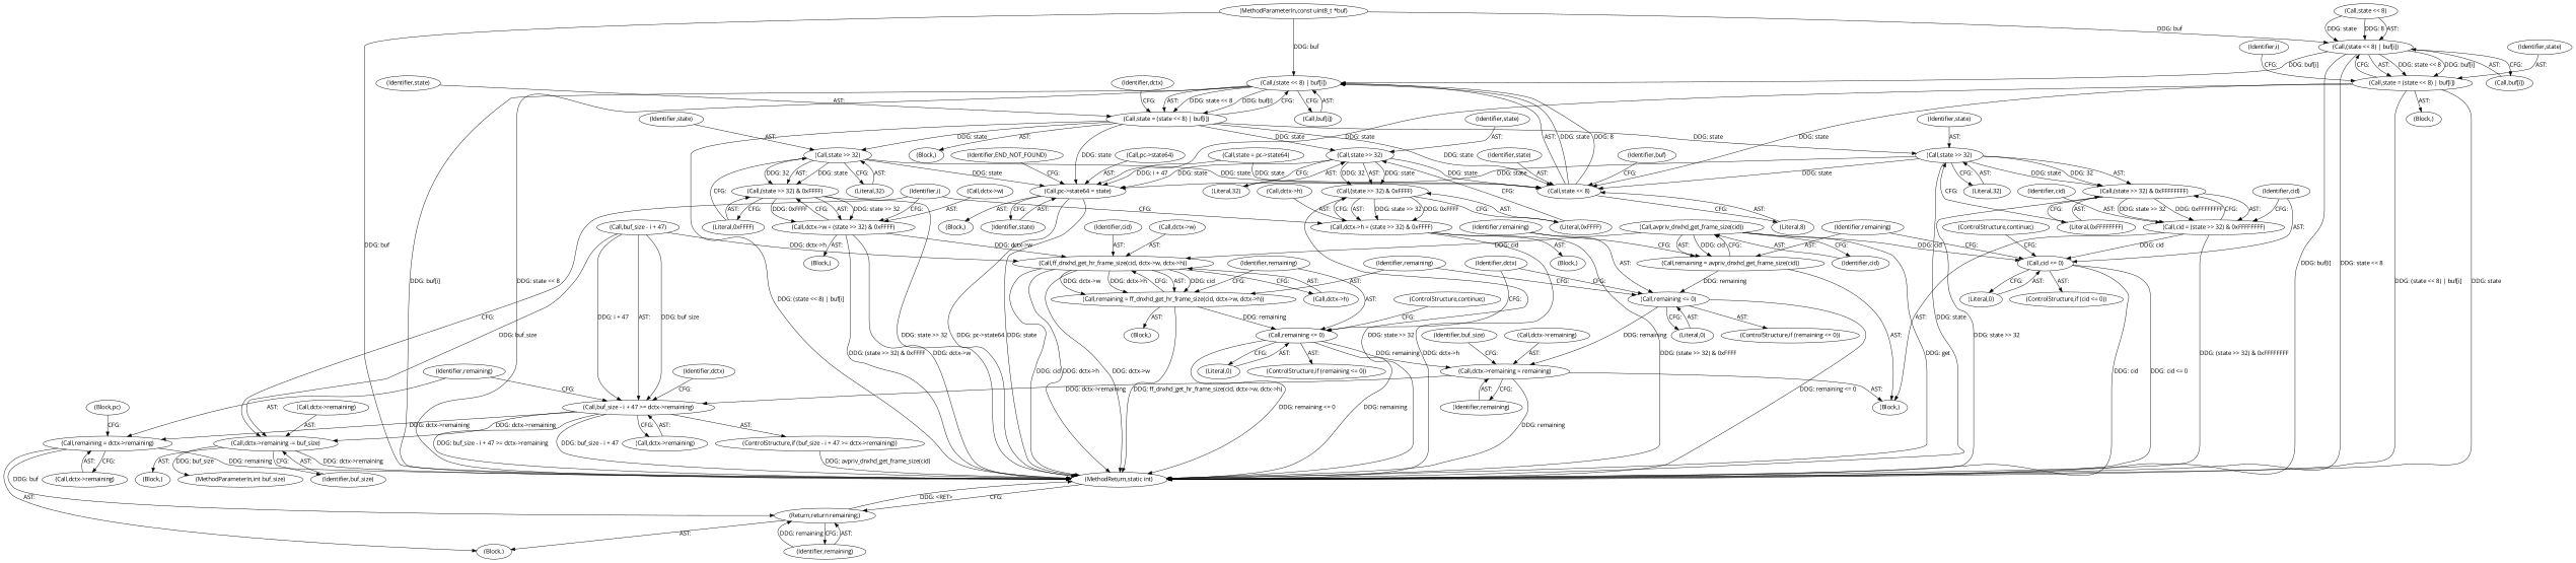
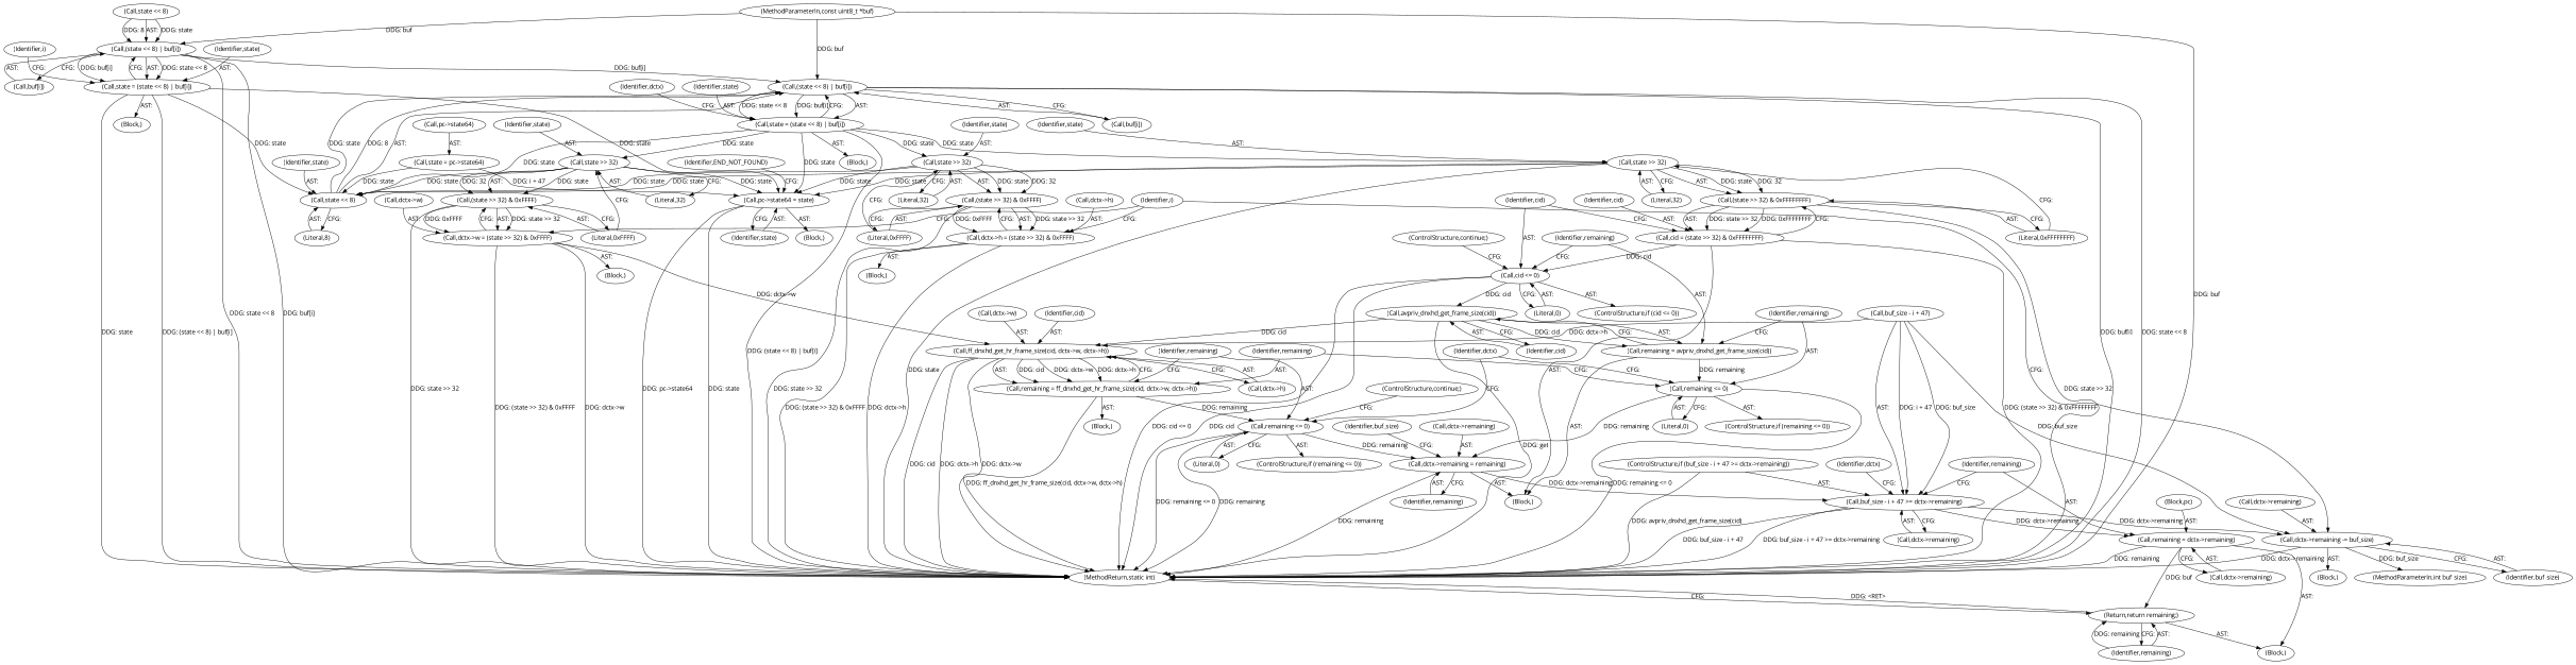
  digraph {
    fontname="Open Sans"
    node [fontname="Open Sans"]
    edge [fontname="Open Sans"]
    n1 [label="(MethodParameterIn,const uint8_t *buf)"]
    n2 [label="(Call,(state << 8) | buf[i])"]
    n3 [label="(Call,(state << 8) | buf[i])"]
    n4 [label="(MethodReturn,static int)"]
    n5 [label="(Call,state = (state << 8) | buf[i])"]
    n6 [label="(Call,buf[i])"]
    n7 [label="(Call,state = (state << 8) | buf[i])"]
    n8 [label="(Call,buf[i])"]
    n9 [label="(Return,return remaining;)"]
    n10 [label="(Call,state << 8)"]
    n11 [label="(Call,pc->state64 = state)"]
    n12 [label="(Block,)"]
    n13 [label="(Literal,8)"]
    n14 [label="(Block,)"]
    n15 [label="(Identifier,state)"]
    n16 [label="(Call,state >> 32)"]
    n17 [label="(Call,state >> 32)"]
    n18 [label="(Call,state >> 32)"]
    n19 [label="(Block,)"]
    n20 [label="(Call,(state >> 32) & 0xFFFF)"]
    n21 [label="(Literal,32)"]
    n22 [label="(Call,(state >> 32) & 0xFFFF)"]
    n23 [label="(Literal,32)"]
    n24 [label="(Call,(state >> 32) & 0xFFFFFFFF)"]
    n25 [label="(Literal,32)"]
    n26 [label="(Call,dctx->h = (state >> 32) & 0xFFFF)"]
    n27 [label="(Literal,0xFFFF)"]
    n28 [label="(Block,)"]
    n29 [label="(Call,ff_dnxhd_get_hr_frame_size(cid, dctx->w, dctx->h))"]
    n30 [label="(Call,remaining = ff_dnxhd_get_hr_frame_size(cid, dctx->w, dctx->h))"]
    n31 [label="(Call,dctx->h)"]
    n32 [label="(Call,remaining <= 0)"]
    n33 [label="(Block,)"]
    n34 [label="(Call,dctx->remaining = remaining)"]
    n35 [label="(Literal,0)"]
    n36 [label="(ControlStructure,if (remaining <= 0))"]
    n37 [label="(Call,buf_size - i + 47 >= dctx->remaining)"]
    n38 [label="(Block,)"]
    n39 [label="(Identifier,remaining)"]
    n40 [label="(Call,remaining = dctx->remaining)"]
    n41 [label="(Call,dctx->remaining -= buf_size)"]
    n42 [label="(ControlStructure,if (buf_size - i + 47 >= dctx->remaining))"]
    n43 [label="(Call,dctx->remaining)"]
    n44 [label="(Call,dctx->remaining)"]
    n45 [label="(Block,)"]
    n46 [label="(Identifier,buf_size)"]
    n47 [label="(Block,)"]
    n48 [label="(MethodParameterIn,int buf_size)"]
    n49 [label="(Identifier,remaining)"]
    n50 [label="(Call,dctx->w = (state >> 32) & 0xFFFF)"]
    n51 [label="(Literal,0xFFFF)"]
    n52 [label="(Block,)"]
    n53 [label="(Call,cid = (state >> 32) & 0xFFFFFFFF)"]
    n54 [label="(Literal,0xFFFFFFFF)"]
    n55 [label="(Call,cid <= 0)"]
    n56 [label="(Call,avpriv_dnxhd_get_frame_size(cid))"]
    n57 [label="(ControlStructure,if (cid <= 0))"]
    n58 [label="(Literal,0)"]
    n59 [label="(Call,remaining = avpriv_dnxhd_get_frame_size(cid))"]
    n60 [label="(Identifier,cid)"]
    n61 [label="(Call,remaining <= 0)"]
    n62 [label="(Literal,0)"]
    n63 [label="(ControlStructure,if (remaining <= 0))"]
    n64 [label="(Identifier,dctx)"]
    n65 [label="(Call,dctx->w)"]
    n66 [label="(Call,pc->state64)"]
    n67 [label="(Identifier,i)"]
    n68 [label="(Call,dctx->w)"]
    n69 [label="(Identifier,remaining)"]
    n70 [label="(Identifier,remaining)"]
    n71 [label="(Identifier,dctx)"]
    n72 [label="(Identifier,state)"]
    n73 [label="(Call,dctx->remaining)"]
    n74 [label="(Identifier,state)"]
    n75 [label="(Identifier,cid)"]
    n76 [label="(Call,dctx->remaining)"]
    n77 [label="(Identifier,state)"]
    n78 [label="(Identifier,i)"]
    n79 [label="(Block,pc)"]
    n80 [label="(Identifier,remaining)"]
    n81 [label="(Identifier,remaining)"]
    n82 [label="(Identifier,cid)"]
    n83 [label="(Call,state = pc->state64)"]
-   n84 [label="(Identifier,buf)"]
    n85 [label="(Identifier,cid)"]
    n86 [label="(Identifier,state)"]
    n87 [label="(Identifier,state)"]
    n88 [label="(Call,state << 8)"]
    n89 [label="(Identifier,END_NOT_FOUND)"]
    n90 [label="(Call,buf_size - i + 47)"]
    n91 [label="(Identifier,buf_size)"]
    n92 [label="(ControlStructure,continue;)"]
    n93 [label="(Call,dctx->h)"]
    n94 [label="(ControlStructure,continue;)"]
    n95 [label="(Identifier,dctx)"]
    n96 [label="(Identifier,state)"]
    n97 [label="(Identifier,remaining)"]
    n1 -> n2 [label="DDG: buf"]
    n1 -> n3 [label="DDG: buf"]
    n1 -> n4 [label="DDG: buf"]
    n2 -> n3 [label="DDG: buf[i]"]
    n2 -> n4 [label="DDG: buf[i]"]
    n2 -> n4 [label="DDG: state << 8"]
    n2 -> n5 [label="AST: "]
    n2 -> n5 [label="DDG: state << 8"]
    n2 -> n5 [label="DDG: buf[i]"]
    n2 -> n6 [label="CFG: "]
    n3 -> n4 [label="DDG: buf[i]"]
    n3 -> n4 [label="DDG: state << 8"]
    n3 -> n7 [label="AST: "]
    n3 -> n7 [label="DDG: state << 8"]
    n3 -> n7 [label="DDG: buf[i]"]
    n3 -> n8 [label="CFG: "]
    n4 -> n9 [label="CFG: "]
    n5 -> n2 [label="CFG: "]
    n5 -> n4 [label="DDG: state"]
    n5 -> n4 [label="DDG: (state << 8) | buf[i]"]
    n5 -> n10 [label="DDG: state"]
    n5 -> n11 [label="DDG: state"]
    n5 -> n12 [label="AST: "]
    n6 -> n2 [label="AST: "]
    n7 -> n3 [label="CFG: "]
    n7 -> n4 [label="DDG: (state << 8) | buf[i]"]
    n7 -> n10 [label="DDG: state"]
    n7 -> n11 [label="DDG: state"]
    n7 -> n16 [label="DDG: state"]
    n7 -> n17 [label="DDG: state"]
    n7 -> n18 [label="DDG: state"]
    n7 -> n19 [label="AST: "]
    n8 -> n3 [label="AST: "]
    n9 -> n4 [label="DDG: <RET>"]
    n9 -> n45 [label="AST: "]
    n9 -> n49 [label="CFG: "]
    n10 -> n3 [label="AST: "]
    n10 -> n3 [label="DDG: state"]
    n10 -> n3 [label="DDG: 8"]
    n10 -> n13 [label="CFG: "]
    n11 -> n4 [label="DDG: state"]
    n11 -> n4 [label="DDG: pc->state64"]
    n11 -> n14 [label="AST: "]
    n11 -> n15 [label="CFG: "]
    n13 -> n10 [label="AST: "]
    n15 -> n11 [label="AST: "]
    n16 -> n10 [label="DDG: state"]
    n16 -> n11 [label="DDG: state"]
    n16 -> n20 [label="AST: "]
    n16 -> n20 [label="DDG: state"]
    n16 -> n20 [label="DDG: 32"]
    n16 -> n21 [label="CFG: "]
    n17 -> n10 [label="DDG: state"]
    n17 -> n11 [label="DDG: state"]
    n17 -> n22 [label="AST: "]
    n17 -> n22 [label="DDG: state"]
    n17 -> n22 [label="DDG: 32"]
    n17 -> n23 [label="CFG: "]
    n18 -> n4 [label="DDG: state"]
    n18 -> n10 [label="DDG: state"]
    n18 -> n11 [label="DDG: state"]
    n18 -> n24 [label="AST: "]
    n18 -> n24 [label="DDG: state"]
    n18 -> n24 [label="DDG: 32"]
    n18 -> n25 [label="CFG: "]
    n20 -> n4 [label="DDG: state >> 32"]
    n20 -> n26 [label="AST: "]
    n20 -> n26 [label="DDG: state >> 32"]
    n20 -> n26 [label="DDG: 0xFFFF"]
    n20 -> n27 [label="CFG: "]
    n21 -> n16 [label="AST: "]
    n22 -> n4 [label="DDG: state >> 32"]
    n22 -> n50 [label="AST: "]
    n22 -> n50 [label="DDG: state >> 32"]
    n22 -> n50 [label="DDG: 0xFFFF"]
    n22 -> n51 [label="CFG: "]
    n23 -> n17 [label="AST: "]
    n24 -> n4 [label="DDG: state >> 32"]
    n24 -> n53 [label="AST: "]
    n24 -> n53 [label="DDG: state >> 32"]
    n24 -> n53 [label="DDG: 0xFFFFFFFF"]
    n24 -> n54 [label="CFG: "]
    n25 -> n18 [label="AST: "]
    n26 -> n4 [label="DDG: dctx->h"]
    n26 -> n4 [label="DDG: (state >> 32) & 0xFFFF"]
    n26 -> n20 [label="CFG: "]
    n26 -> n28 [label="AST: "]
    n27 -> n16 [label="CFG: "]
    n27 -> n20 [label="AST: "]
    n29 -> n4 [label="DDG: cid"]
    n29 -> n4 [label="DDG: dctx->h"]
    n29 -> n4 [label="DDG: dctx->w"]
    n29 -> n30 [label="AST: "]
    n29 -> n30 [label="DDG: cid"]
    n29 -> n30 [label="DDG: dctx->w"]
    n29 -> n30 [label="DDG: dctx->h"]
    n29 -> n31 [label="CFG: "]
    n30 -> n4 [label="DDG: ff_dnxhd_get_hr_frame_size(cid, dctx->w, dctx->h)"]
    n30 -> n29 [label="CFG: "]
    n30 -> n32 [label="DDG: remaining"]
    n30 -> n33 [label="AST: "]
    n31 -> n29 [label="AST: "]
    n32 -> n4 [label="DDG: remaining"]
    n32 -> n4 [label="DDG: remaining <= 0"]
    n32 -> n34 [label="DDG: remaining"]
    n32 -> n35 [label="CFG: "]
    n32 -> n36 [label="AST: "]
    n34 -> n4 [label="DDG: remaining"]
    n34 -> n37 [label="DDG: dctx->remaining"]
    n34 -> n38 [label="AST: "]
    n34 -> n39 [label="CFG: "]
    n35 -> n32 [label="AST: "]
    n37 -> n4 [label="DDG: buf_size - i + 47 >= dctx->remaining"]
    n37 -> n4 [label="DDG: buf_size - i + 47"]
    n37 -> n40 [label="DDG: dctx->remaining"]
    n37 -> n41 [label="DDG: dctx->remaining"]
-   n37 -> n42 [label="AST: "]
+   n42 -> n37 [label="AST: "]
    n37 -> n43 [label="CFG: "]
    n39 -> n34 [label="AST: "]
    n40 -> n4 [label="DDG: remaining"]
    n40 -> n9 [label="DDG: buf"]
    n40 -> n44 [label="CFG: "]
    n40 -> n45 [label="AST: "]
    n41 -> n4 [label="DDG: dctx->remaining"]
    n41 -> n46 [label="CFG: "]
    n41 -> n47 [label="AST: "]
    n41 -> n48 [label="DDG: buf_size"]
    n42 -> n4 [label="DDG: avpriv_dnxhd_get_frame_size(cid)"]
    n43 -> n37 [label="AST: "]
    n44 -> n40 [label="AST: "]
    n46 -> n41 [label="AST: "]
    n49 -> n9 [label="AST: "]
    n49 -> n9 [label="DDG: remaining"]
    n50 -> n4 [label="DDG: dctx->w"]
    n50 -> n4 [label="DDG: (state >> 32) & 0xFFFF"]
    n50 -> n22 [label="CFG: "]
    n50 -> n29 [label="DDG: dctx->w"]
    n50 -> n52 [label="AST: "]
    n51 -> n17 [label="CFG: "]
    n51 -> n22 [label="AST: "]
    n53 -> n4 [label="DDG: (state >> 32) & 0xFFFFFFFF"]
    n53 -> n24 [label="CFG: "]
    n53 -> n38 [label="AST: "]
    n53 -> n55 [label="DDG: cid"]
    n54 -> n18 [label="CFG: "]
    n54 -> n24 [label="AST: "]
    n55 -> n4 [label="DDG: cid <= 0"]
    n55 -> n4 [label="DDG: cid"]
-   n56 -> n55 [label="DDG: cid"]
+   n55 -> n56 [label="DDG: cid"]
    n55 -> n57 [label="AST: "]
    n55 -> n58 [label="CFG: "]
    n56 -> n4 [label="DDG: get"]
    n56 -> n29 [label="DDG: cid"]
    n56 -> n59 [label="AST: "]
    n56 -> n59 [label="DDG: cid"]
    n56 -> n60 [label="CFG: "]
    n58 -> n55 [label="AST: "]
    n59 -> n38 [label="AST: "]
    n59 -> n56 [label="CFG: "]
    n59 -> n61 [label="DDG: remaining"]
    n60 -> n56 [label="AST: "]
    n61 -> n4 [label="DDG: remaining <= 0"]
    n61 -> n34 [label="DDG: remaining"]
    n61 -> n62 [label="CFG: "]
    n61 -> n63 [label="AST: "]
    n62 -> n61 [label="AST: "]
    n64 -> n32 [label="CFG: "]
    n64 -> n61 [label="CFG: "]
    n65 -> n50 [label="AST: "]
-   n66 -> n11 [label="AST: "]
+   n66 -> n83 [label="AST: "]
    n67 -> n26 [label="CFG: "]
    n67 -> n41 [label="CFG: "]
    n67 -> n50 [label="CFG: "]
    n68 -> n29 [label="AST: "]
    n69 -> n55 [label="CFG: "]
    n69 -> n59 [label="AST: "]
    n70 -> n37 [label="CFG: "]
    n70 -> n40 [label="AST: "]
    n71 -> n37 [label="CFG: "]
    n72 -> n7 [label="AST: "]
    n73 -> n41 [label="AST: "]
    n74 -> n5 [label="AST: "]
    n75 -> n53 [label="AST: "]
    n76 -> n34 [label="AST: "]
    n77 -> n17 [label="AST: "]
    n78 -> n5 [label="CFG: "]
-   n79 -> n40 [label="CFG: "]
+   n79 -> n40 [label="AST: "]
    n80 -> n59 [label="CFG: "]
    n80 -> n61 [label="AST: "]
    n81 -> n30 [label="AST: "]
    n81 -> n61 [label="CFG: "]
    n82 -> n53 [label="CFG: "]
    n82 -> n55 [label="AST: "]
    n83 -> n10 [label="DDG: state"]
    n83 -> n11 [label="DDG: i + 47"]
-   n84 -> n10 [label="CFG: "]
    n85 -> n29 [label="AST: "]
    n86 -> n10 [label="AST: "]
    n87 -> n18 [label="AST: "]
    n88 -> n2 [label="AST: "]
    n88 -> n2 [label="DDG: state"]
    n88 -> n2 [label="DDG: 8"]
    n89 -> n11 [label="CFG: "]
    n90 -> n29 [label="DDG: dctx->h"]
    n90 -> n37 [label="AST: "]
    n90 -> n37 [label="DDG: buf_size"]
    n90 -> n37 [label="DDG: i + 47"]
    n90 -> n41 [label="DDG: buf_size"]
    n91 -> n34 [label="CFG: "]
    n92 -> n32 [label="CFG: "]
    n93 -> n26 [label="AST: "]
    n94 -> n55 [label="CFG: "]
    n95 -> n7 [label="CFG: "]
    n96 -> n16 [label="AST: "]
    n97 -> n30 [label="CFG: "]
    n97 -> n32 [label="AST: "]
  }
